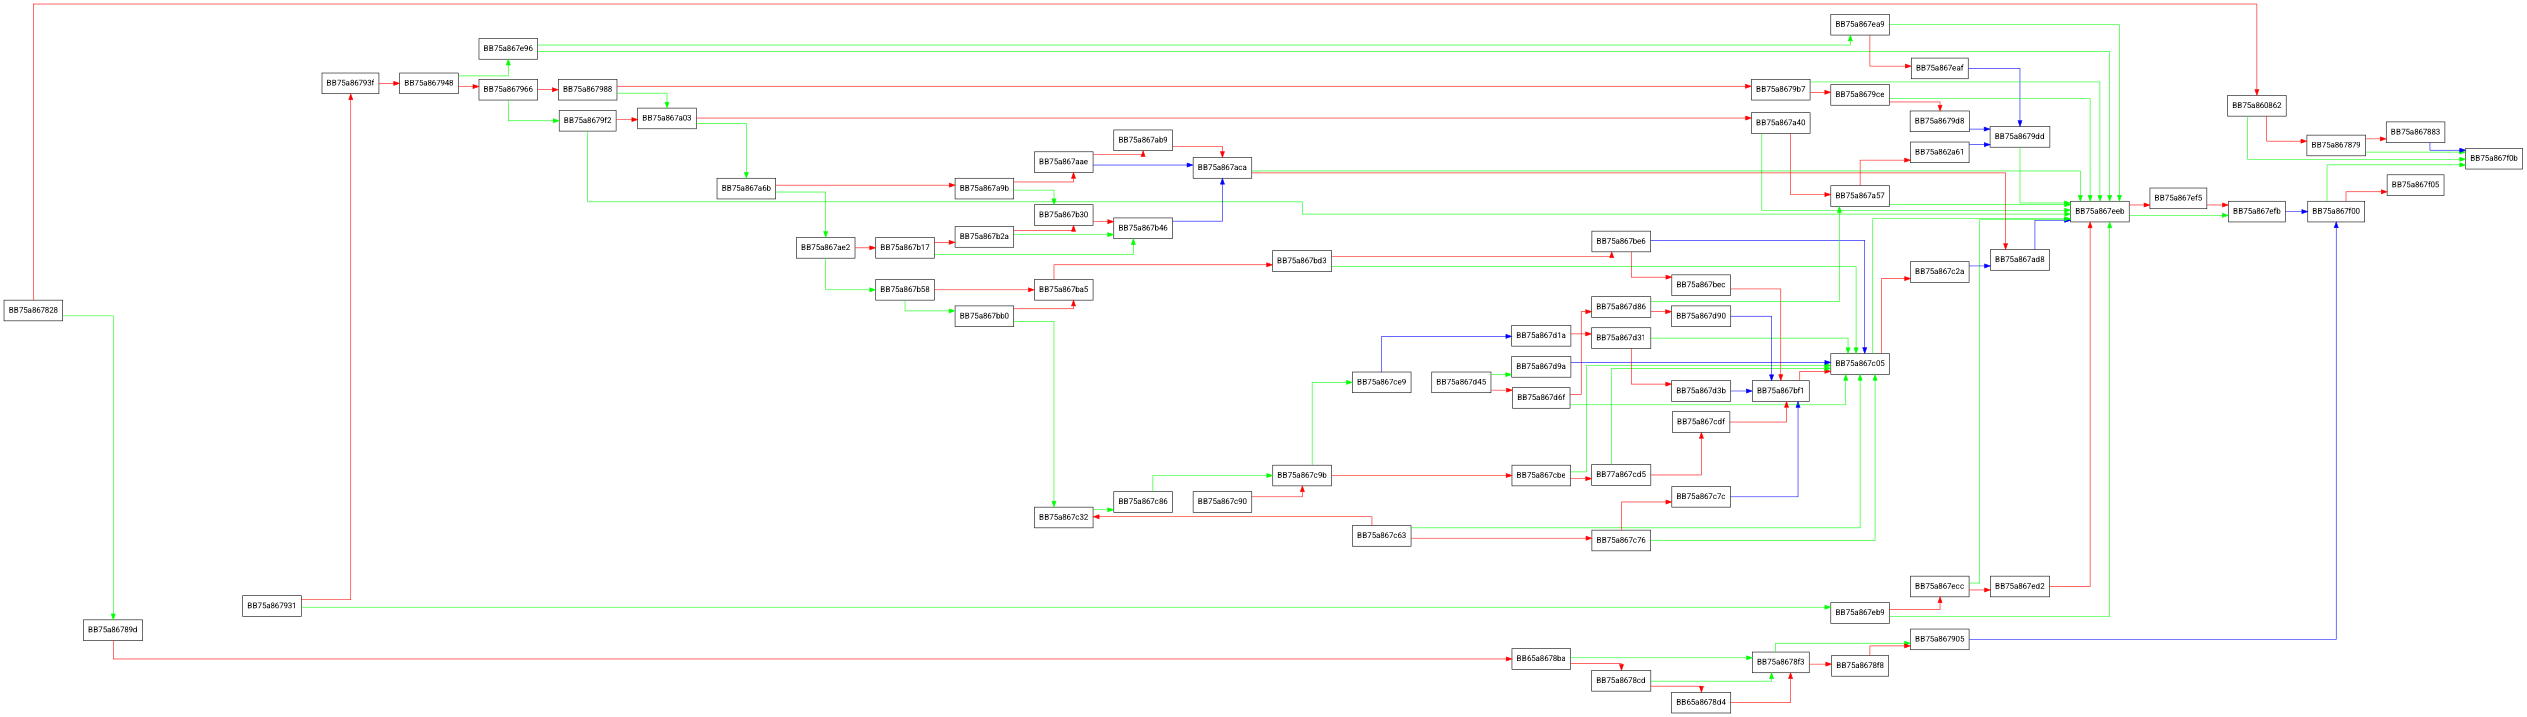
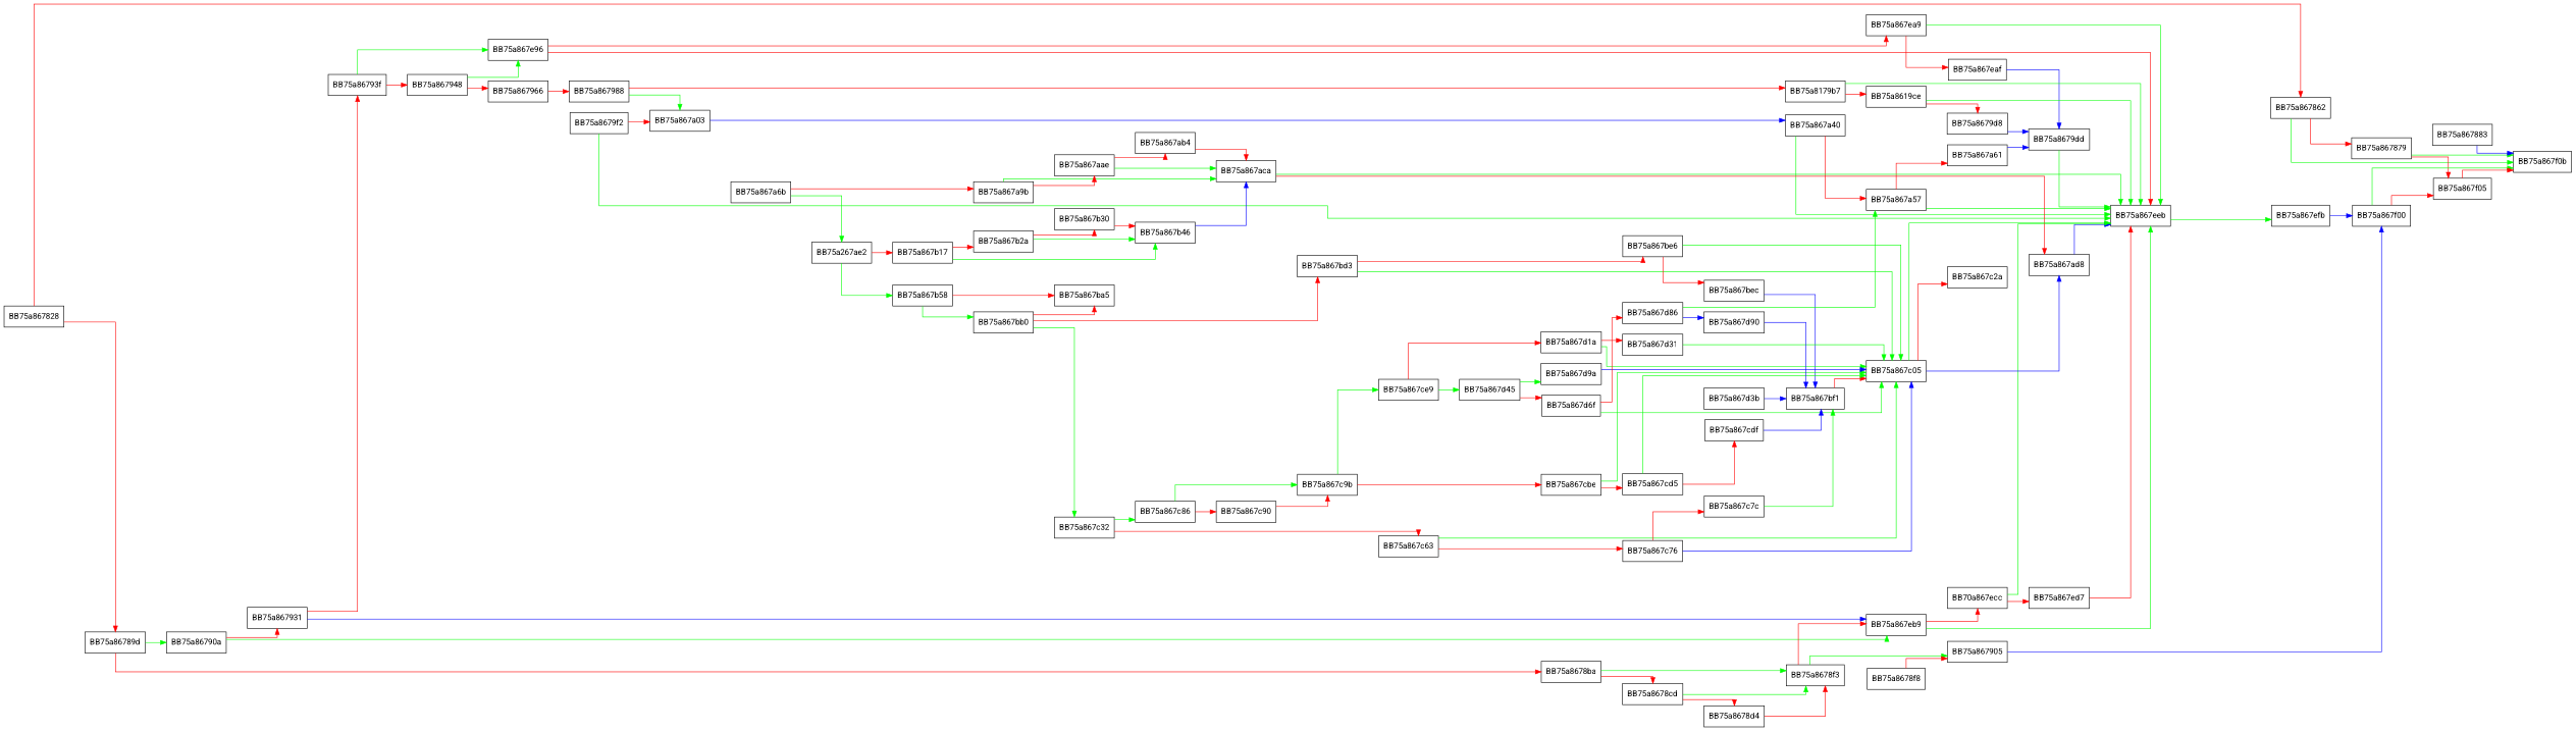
  digraph {
    fontname=Roboto
    rankdir=LR
    splines=ortho
    node [fontname=Roboto shape=box]
    edge [color=red fontname=Roboto]
    BB75a867828
    BB75a86789d
-   BB75a867862 [label=BB75a860862]
-   BB75a8678ba [label=BB65a8678ba]
+   BB75a867862
+   BB75a86790a
+   BB75a8678ba
    BB75a867f0b
    BB75a867879
    BB75a867eb9
    BB75a867931
    BB75a8678f3
    BB75a8678cd
    BB75a867883
    BB75a867eeb
-   BB75a867ecc
+   BB75a867ecc [label=BB70a867ecc]
    BB75a86793f
    BB75a867905
    BB75a8678f8
-   BB75a8678d4 [label=BB65a8678d4]
+   BB75a8678d4
    BB75a867f00
    BB75a867f05
    BB75a867efb
-   BB75a867ef5
-   BB75a867ed2
+   BB75a867ed2 [label=BB75a867ed7]
    BB75a867e96
    BB75a867948
    BB75a867ea9
    BB75a867966
    BB75a867eaf
    BB75a8679f2
    BB75a867988
    BB75a867a03
-   BB75a8679b7
+   BB75a8679b7 [label=BB75a8179b7]
    BB75a867a6b
    BB75a867a40
-   BB75a8679ce
-   BB75a867ae2
+   BB75a8679ce [label=BB75a8619ce]
+   BB75a867ae2 [label=BB75a267ae2]
    BB75a867a9b
    BB75a867a57
    BB75a8679d8
    BB75a8679dd
    BB75a867b58
    BB75a867b17
    BB75a867aca
    BB75a867aae
-   BB75a867a61 [label=BB75a862a61]
+   BB75a867a61
    BB75a867bb0
    BB75a867ba5
    BB75a867b46
    BB75a867b2a
    BB75a867ad8
-   BB75a867ab4 [label=BB75a867ab9]
+   BB75a867ab4
    BB75a867c32
    BB75a867bd3
    BB75a867b30
    BB75a867c86
    BB75a867c63
    BB75a867c05
    BB75a867be6
    BB75a867c9b
    BB75a867c90
    BB75a867c76
    BB75a867c2a
    BB75a867bec
    BB75a867bf1
    BB75a867ce9
    BB75a867cbe
    BB75a867c7c
    BB75a867d45
    BB75a867d1a
-   BB75a867cd5 [label=BB77a867cd5]
+   BB75a867cd5
    BB75a867d9a
    BB75a867d6f
    BB75a867d31
    BB75a867cdf
    BB75a867d86
    BB75a867d3b
    BB75a867d90
-   BB75a867828 -> BB75a86789d [color=green]
+   BB75a867828 -> BB75a86789d
    BB75a867828 -> BB75a867862
+   BB75a86789d -> BB75a86790a [color=green]
    BB75a86789d -> BB75a8678ba
    BB75a867862 -> BB75a867f0b [color=green]
    BB75a867862 -> BB75a867879
+   BB75a86790a -> BB75a867eb9 [color=green]
+   BB75a86790a -> BB75a867931
    BB75a8678ba -> BB75a8678f3 [color=green]
    BB75a8678ba -> BB75a8678cd
    BB75a867879 -> BB75a867f0b [color=green]
-   BB75a867879 -> BB75a867883
+   BB75a867879 -> BB75a867f05
    BB75a867eb9 -> BB75a867eeb [color=green]
    BB75a867eb9 -> BB75a867ecc
-   BB75a867931 -> BB75a867eb9 [color=green]
+   BB75a867931 -> BB75a867eb9 [color=blue]
    BB75a867931 -> BB75a86793f
    BB75a8678f3 -> BB75a867905 [color=green]
-   BB75a8678f3 -> BB75a8678f8
+   BB75a8678f3 -> BB75a867eb9
    BB75a8678cd -> BB75a8678f3 [color=green]
    BB75a8678cd -> BB75a8678d4
    BB75a867883 -> BB75a867f0b [color=blue]
    BB75a867eeb -> BB75a867efb [color=green]
-   BB75a867eeb -> BB75a867ef5
    BB75a867ecc -> BB75a867eeb [color=green]
    BB75a867ecc -> BB75a867ed2
+   BB75a86793f -> BB75a867e96 [color=green]
    BB75a86793f -> BB75a867948
    BB75a867905 -> BB75a867f00 [color=blue]
    BB75a8678f8 -> BB75a867905
    BB75a8678d4 -> BB75a8678f3
    BB75a867f00 -> BB75a867f0b [color=green]
    BB75a867f00 -> BB75a867f05
+   BB75a867f05 -> BB75a867f0b
    BB75a867efb -> BB75a867f00 [color=blue]
-   BB75a867ef5 -> BB75a867efb
    BB75a867ed2 -> BB75a867eeb
-   BB75a867e96 -> BB75a867eeb [color=green]
-   BB75a867e96 -> BB75a867ea9 [color=green]
+   BB75a867e96 -> BB75a867eeb
+   BB75a867e96 -> BB75a867ea9
    BB75a867948 -> BB75a867e96 [color=green]
    BB75a867948 -> BB75a867966
    BB75a867ea9 -> BB75a867eeb [color=green]
    BB75a867ea9 -> BB75a867eaf
-   BB75a867966 -> BB75a8679f2 [color=green]
    BB75a867966 -> BB75a867988
    BB75a867eaf -> BB75a8679dd [color=blue]
    BB75a8679f2 -> BB75a867eeb [color=green]
    BB75a8679f2 -> BB75a867a03
    BB75a867988 -> BB75a867a03 [color=green]
    BB75a867988 -> BB75a8679b7
-   BB75a867a03 -> BB75a867a6b [color=green]
-   BB75a867a03 -> BB75a867a40
+   BB75a867a03 -> BB75a867a40 [color=blue]
    BB75a8679b7 -> BB75a867eeb [color=green]
    BB75a8679b7 -> BB75a8679ce
    BB75a867a6b -> BB75a867ae2 [color=green]
    BB75a867a6b -> BB75a867a9b
    BB75a867a40 -> BB75a867eeb [color=green]
    BB75a867a40 -> BB75a867a57
    BB75a8679ce -> BB75a867eeb [color=green]
    BB75a8679ce -> BB75a8679d8
    BB75a867ae2 -> BB75a867b58 [color=green]
    BB75a867ae2 -> BB75a867b17
-   BB75a867a9b -> BB75a867b30 [color=green]
+   BB75a867a9b -> BB75a867aca [color=green]
    BB75a867a9b -> BB75a867aae
    BB75a867a57 -> BB75a867eeb [color=green]
    BB75a867a57 -> BB75a867a61
    BB75a8679d8 -> BB75a8679dd [color=blue]
    BB75a8679dd -> BB75a867eeb [color=green]
    BB75a867b58 -> BB75a867bb0 [color=green]
    BB75a867b58 -> BB75a867ba5
    BB75a867b17 -> BB75a867b46 [color=green]
    BB75a867b17 -> BB75a867b2a
    BB75a867aca -> BB75a867eeb [color=green]
    BB75a867aca -> BB75a867ad8
-   BB75a867aae -> BB75a867aca [color=blue]
+   BB75a867aae -> BB75a867aca [color=green]
    BB75a867aae -> BB75a867ab4
    BB75a867a61 -> BB75a8679dd [color=blue]
    BB75a867bb0 -> BB75a867ba5
    BB75a867bb0 -> BB75a867c32 [color=green]
-   BB75a867ba5 -> BB75a867bd3
+   BB75a867bb0 -> BB75a867bd3
    BB75a867b46 -> BB75a867aca [color=blue]
    BB75a867b2a -> BB75a867b46 [color=green]
    BB75a867b2a -> BB75a867b30
    BB75a867ad8 -> BB75a867eeb [color=blue]
    BB75a867ab4 -> BB75a867aca
    BB75a867c32 -> BB75a867c86 [color=green]
-   BB75a867c63 -> BB75a867c32
+   BB75a867c32 -> BB75a867c63
    BB75a867bd3 -> BB75a867c05 [color=green]
    BB75a867bd3 -> BB75a867be6
    BB75a867b30 -> BB75a867b46
    BB75a867c86 -> BB75a867c9b [color=green]
+   BB75a867c86 -> BB75a867c90
    BB75a867c63 -> BB75a867c05 [color=green]
    BB75a867c63 -> BB75a867c76
    BB75a867c05 -> BB75a867eeb [color=green]
    BB75a867c05 -> BB75a867c2a
-   BB75a867be6 -> BB75a867c05 [color=blue]
+   BB75a867be6 -> BB75a867c05 [color=green]
    BB75a867be6 -> BB75a867bec
    BB75a867c9b -> BB75a867ce9 [color=green]
    BB75a867c9b -> BB75a867cbe
    BB75a867c90 -> BB75a867c9b
-   BB75a867c76 -> BB75a867c05 [color=green]
+   BB75a867c76 -> BB75a867c05 [color=blue]
    BB75a867c76 -> BB75a867c7c
-   BB75a867c2a -> BB75a867ad8 [color=blue]
-   BB75a867bec -> BB75a867bf1
+   BB75a867c05 -> BB75a867ad8 [color=blue]
+   BB75a867bec -> BB75a867bf1 [color=blue]
    BB75a867bf1 -> BB75a867c05
-   BB75a867ce9 -> BB75a867d1a [color=blue]
+   BB75a867ce9 -> BB75a867d45 [color=green]
+   BB75a867ce9 -> BB75a867d1a
    BB75a867cbe -> BB75a867c05 [color=green]
    BB75a867cbe -> BB75a867cd5
-   BB75a867c7c -> BB75a867bf1 [color=blue]
+   BB75a867c7c -> BB75a867bf1 [color=green]
    BB75a867d45 -> BB75a867d9a [color=green]
    BB75a867d45 -> BB75a867d6f
+   BB75a867d1a -> BB75a867c05 [color=green]
    BB75a867d1a -> BB75a867d31
    BB75a867cd5 -> BB75a867c05 [color=green]
    BB75a867cd5 -> BB75a867cdf
    BB75a867d9a -> BB75a867c05 [color=blue]
    BB75a867d6f -> BB75a867c05 [color=green]
    BB75a867d6f -> BB75a867d86
    BB75a867d31 -> BB75a867c05 [color=green]
-   BB75a867d31 -> BB75a867d3b
-   BB75a867cdf -> BB75a867bf1
+   BB75a867cdf -> BB75a867bf1 [color=blue]
    BB75a867d86 -> BB75a867a57 [color=green]
-   BB75a867d86 -> BB75a867d90
+   BB75a867d86 -> BB75a867d90 [color=blue]
    BB75a867d3b -> BB75a867bf1 [color=blue]
    BB75a867d90 -> BB75a867bf1 [color=blue]
  }
